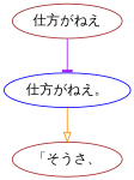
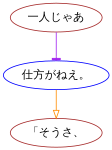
  digraph {
    node [color=brown]
    n1 [label="「そうさ、"]
    n2 [color=blue label="仕方がねえ。"]
-   n3 [label="仕方がねえ"]
+   n3 [label="一人じゃあ"]
    n2 -> n1 [arrowhead=onormal color=darkorange]
    n3 -> n2 [arrowhead=tee color=purple]
  }
